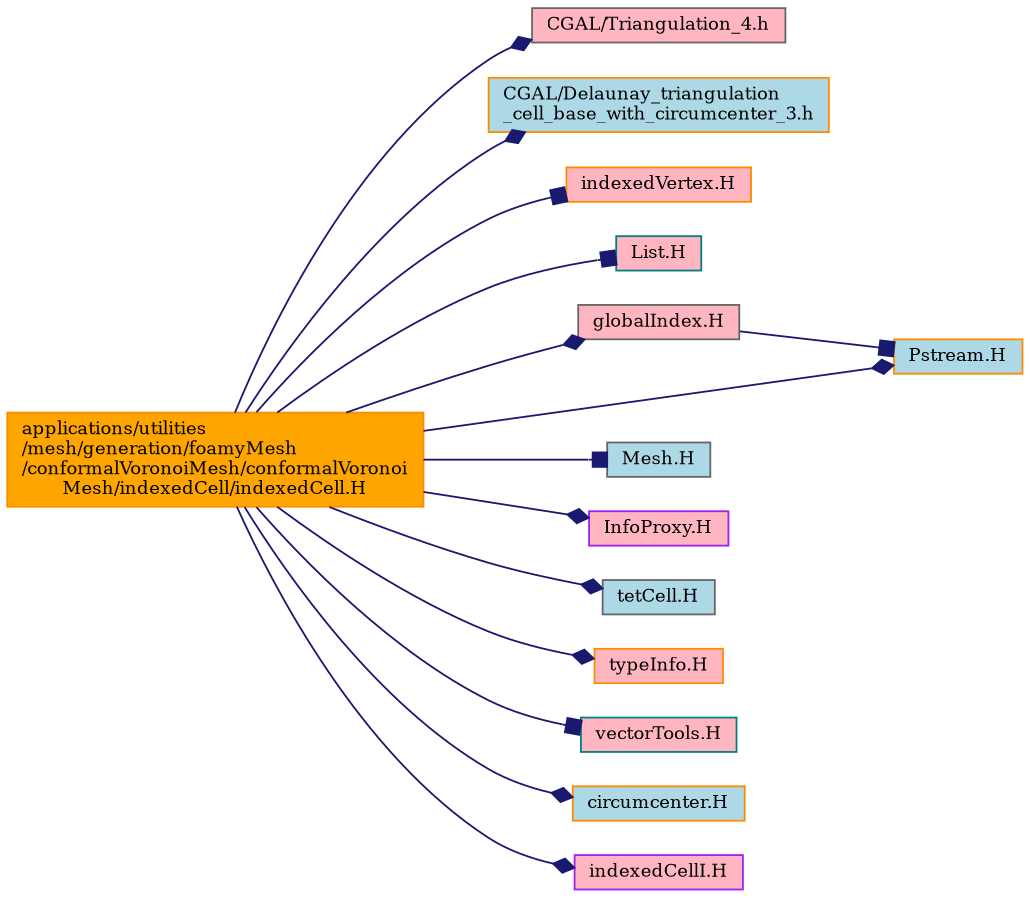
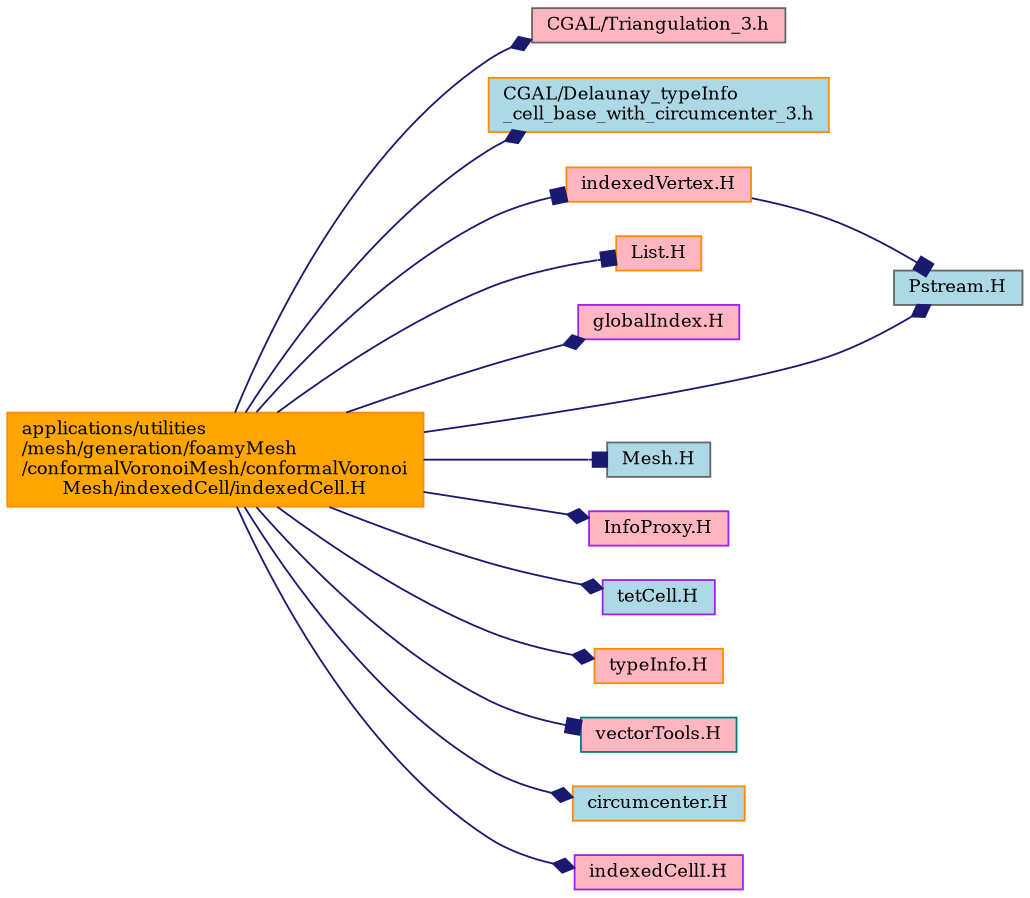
  digraph {
    fontname="DejaVu Serif"
    rankdir=LR
    node [color=darkorange fillcolor=lightpink fontname="DejaVu Serif" fontsize=10 shape=record style=filled]
    edge [arrowhead=diamond color=midnightblue fontname="DejaVu Serif" fontsize=10 labelfontname=Helvetica labelfontsize=10 style=solid]
    n1 [fillcolor=orange fontcolor=black height=0.2 label="applications/utilities\l/mesh/generation/foamyMesh\l/conformalVoronoiMesh/conformalVoronoi\lMesh/indexedCell/indexedCell.H" width=0.4]
-   n2 [color=gray40 height=0.2 label="CGAL/Triangulation_4.h" width=0.4]
-   n3 [fillcolor=lightblue height=0.2 label="CGAL/Delaunay_triangulation\l_cell_base_with_circumcenter_3.h" width=0.4]
+   n2 [color=gray40 height=0.2 label="CGAL/Triangulation_3.h" width=0.4]
+   n3 [fillcolor=lightblue height=0.2 label="CGAL/Delaunay_typeInfo\l_cell_base_with_circumcenter_3.h" width=0.4]
    n4 [height=0.2 label="indexedVertex.H" width=0.4]
-   n5 [color=teal height=0.2 label="List.H" width=0.4]
-   n6 [color=gray40 height=0.2 label="globalIndex.H" width=0.4]
-   n7 [fillcolor=lightblue height=0.2 label="Pstream.H" width=0.4]
+   n5 [height=0.2 label="List.H" width=0.4]
+   n6 [color=purple height=0.2 label="globalIndex.H" width=0.4]
+   n7 [color=gray40 fillcolor=lightblue height=0.2 label="Pstream.H" width=0.4]
    n8 [color=gray40 fillcolor=lightblue height=0.2 label="Mesh.H" width=0.4]
    n9 [color=purple height=0.2 label="InfoProxy.H" width=0.4]
-   n10 [color=gray40 fillcolor=lightblue height=0.2 label="tetCell.H" width=0.4]
+   n10 [color=purple fillcolor=lightblue height=0.2 label="tetCell.H" width=0.4]
    n11 [height=0.2 label="typeInfo.H" width=0.4]
    n12 [color=teal height=0.2 label="vectorTools.H" width=0.4]
    n13 [fillcolor=lightblue height=0.2 label="circumcenter.H" width=0.4]
    n14 [color=purple height=0.2 label="indexedCellI.H" width=0.4]
    n1 -> n2
    n1 -> n3
    n1 -> n4 [arrowhead=box]
    n1 -> n5 [arrowhead=box]
    n1 -> n6
    n1 -> n7
    n1 -> n8 [arrowhead=box]
    n1 -> n9
    n1 -> n10
    n1 -> n11
    n1 -> n12 [arrowhead=box]
    n1 -> n13
    n1 -> n14
-   n6 -> n7 [arrowhead=box]
+   n4 -> n7 [arrowhead=box]
  }
